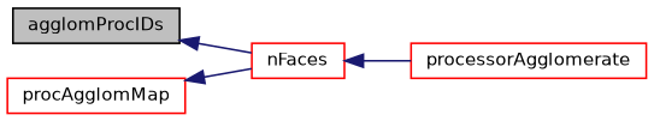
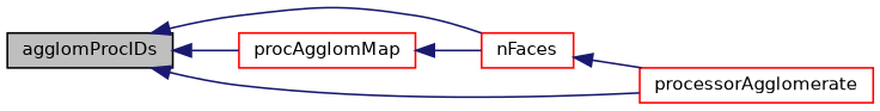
  digraph {
    rankdir=LR
    node [color=red fontname=Helvetica fontsize=10 shape=record]
    edge [color=midnightblue dir=back fontname=Helvetica fontsize=10 labelfontname=Helvetica labelfontsize=10 style=solid]
    n1 [color=black fillcolor=grey75 fontcolor=black height=0.2 label=agglomProcIDs style=filled width=0.4]
    n2 [height=0.2 label=nFaces width=0.4]
    n3 [height=0.2 label=procAgglomMap width=0.4]
    n4 [height=0.2 label=processorAgglomerate width=0.4]
    n1 -> n2
+   n1 -> n3
+   n1 -> n4
    n2 -> n4
    n3 -> n2
  }
